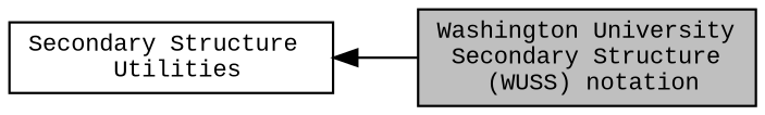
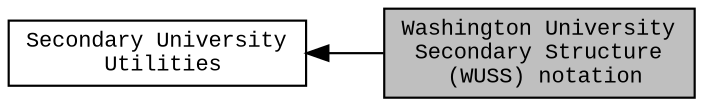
  digraph {
    rankdir=LR
    fontname="Liberation Mono"
    node [color=black fontname="Liberation Mono" fontsize=10 shape=box]
-   n1 [height=0.2 label="Secondary Structure\l Utilities" width=0.4]
+   n1 [height=0.2 label="Secondary University\l Utilities" width=0.4]
    n2 [fillcolor=grey75 fontcolor=black height=0.2 label="Washington University\l Secondary Structure\l (WUSS) notation" style=filled width=0.4]
    n1 -> n2 [dir=back fontname="Liberation Mono" fontsize=10 labelfontname=Helvetica labelfontsize=10 shape=plaintext style=solid]
  }
